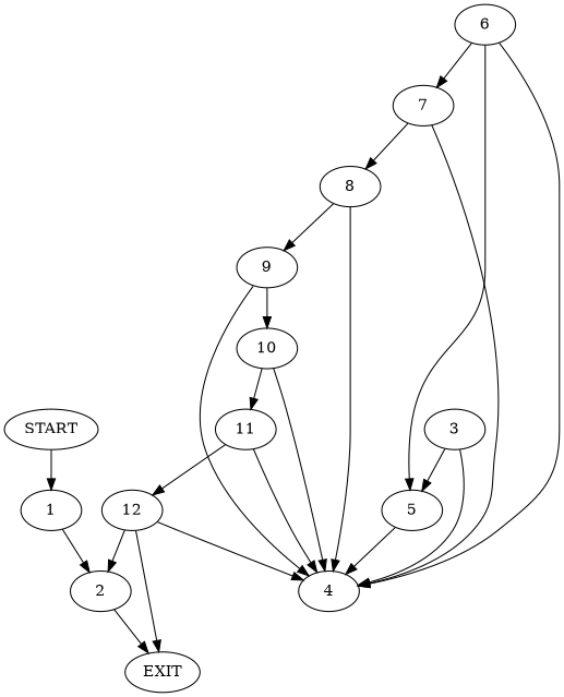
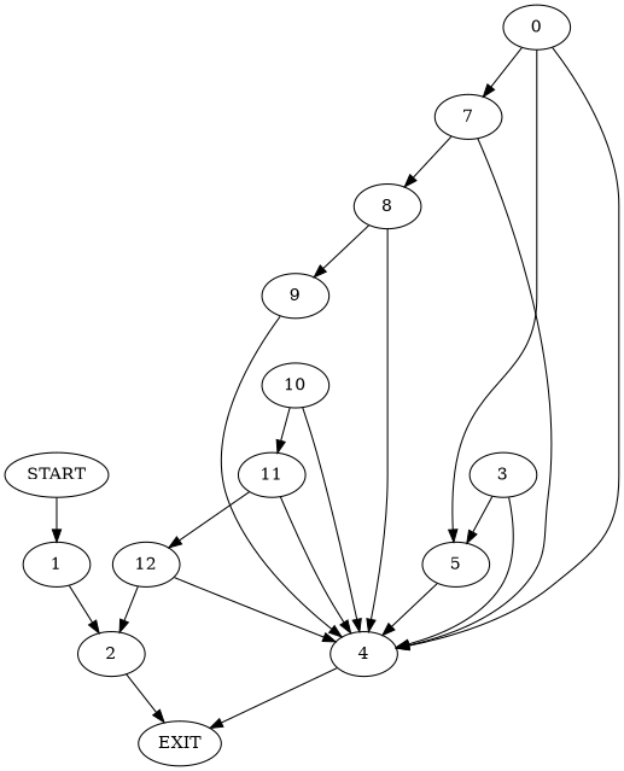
  digraph {
    n1 [label=START]
    1
    2
    n4 [label=EXIT]
    3
    4
    5
-   6
+   6 [label=0]
    7
    8
    9
    10
    11
    12
    n1 -> 1
    1 -> 2
    2 -> n4
    3 -> 4
    3 -> 5
-   12 -> n4
+   4 -> n4
    5 -> 4
    6 -> 4
    6 -> 5
    6 -> 7
    7 -> 4
    7 -> 8
    8 -> 4
    8 -> 9
    9 -> 4
-   9 -> 10
    10 -> 4
    10 -> 11
    11 -> 4
    11 -> 12
    12 -> 2
    12 -> 4
  }
